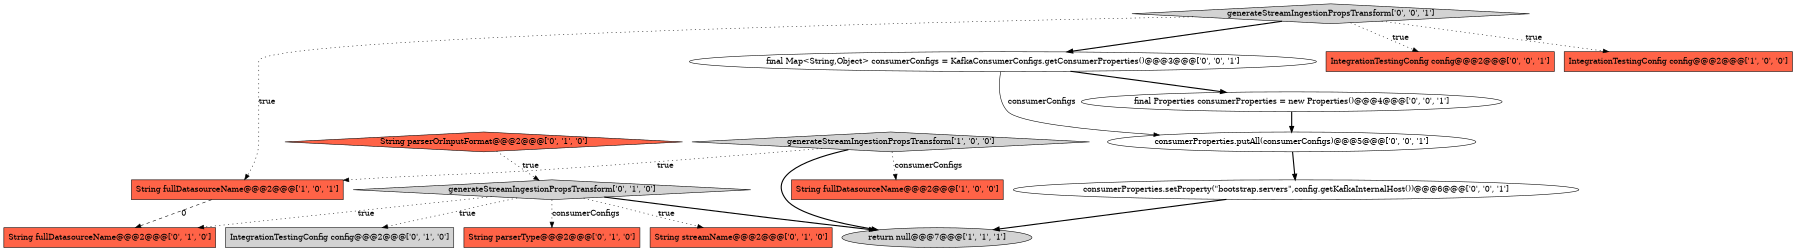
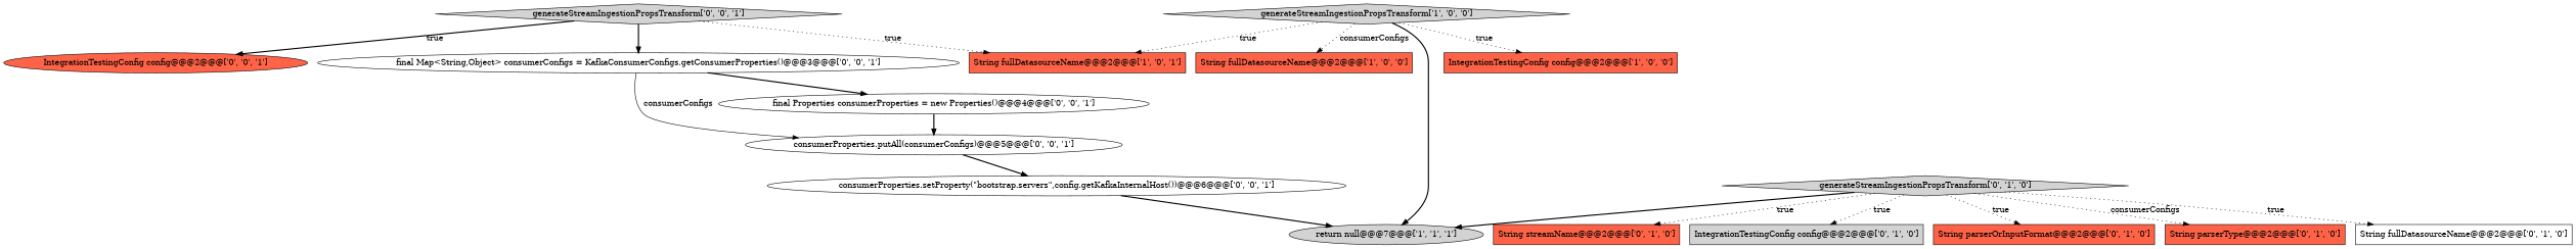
  digraph {
    node [fillcolor=tomato shape=box style=filled]
    edge [style=dotted]
    n1 [fillcolor=lightgray label="return null@@@7@@@['1', '1', '1']" shape=ellipse]
    n2 [fillcolor=lightgray label="generateStreamIngestionPropsTransform['0', '0', '1']" shape=diamond]
    n3 [fillcolor=white label="final Map<String,Object> consumerConfigs = KafkaConsumerConfigs.getConsumerProperties()@@@3@@@['0', '0', '1']" shape=ellipse]
    n4 [label="String fullDatasourceName@@@2@@@['1', '0', '1']"]
-   n5 [label="IntegrationTestingConfig config@@@2@@@['0', '0', '1']"]
+   n5 [label="IntegrationTestingConfig config@@@2@@@['0', '0', '1']" shape=ellipse]
    n6 [fillcolor=white label="final Properties consumerProperties = new Properties()@@@4@@@['0', '0', '1']" shape=ellipse]
    n7 [fillcolor=white label="consumerProperties.putAll(consumerConfigs)@@@5@@@['0', '0', '1']" shape=ellipse]
-   n8 [label="String fullDatasourceName@@@2@@@['0', '1', '0']"]
+   n8 [fillcolor=white label="String fullDatasourceName@@@2@@@['0', '1', '0']"]
    n9 [fillcolor=white label="consumerProperties.setProperty(\"bootstrap.servers\",config.getKafkaInternalHost())@@@6@@@['0', '0', '1']" shape=ellipse]
    n10 [label="String streamName@@@2@@@['0', '1', '0']"]
    n11 [fillcolor=lightgray label="IntegrationTestingConfig config@@@2@@@['0', '1', '0']"]
    n12 [fillcolor=lightgray label="generateStreamIngestionPropsTransform['0', '1', '0']" shape=diamond]
-   n13 [label="String parserOrInputFormat@@@2@@@['0', '1', '0']" shape=diamond]
+   n13 [label="String parserOrInputFormat@@@2@@@['0', '1', '0']"]
    n14 [label="String parserType@@@2@@@['0', '1', '0']"]
    n15 [fillcolor=lightgray label="generateStreamIngestionPropsTransform['1', '0', '0']" shape=diamond]
    n16 [label="IntegrationTestingConfig config@@@2@@@['1', '0', '0']"]
    n17 [label="String fullDatasourceName@@@2@@@['1', '0', '0']"]
    n2 -> n3 [style=bold]
    n2 -> n4 [label=true]
-   n2 -> n5 [label=true]
+   n2 -> n5 [label=true style=bold]
    n3 -> n6 [style=bold]
    n3 -> n7 [label=consumerConfigs style=solid]
-   n4 -> n8 [label=0 style=dashed]
    n6 -> n7 [style=bold]
    n7 -> n9 [style=bold]
    n9 -> n1 [style=bold]
    n12 -> n1 [style=bold]
    n12 -> n8 [label=true]
    n12 -> n10 [label=true]
    n12 -> n11 [label=true]
-   n13 -> n12 [label=true]
+   n12 -> n13 [label=true]
    n12 -> n14 [label=consumerConfigs]
    n15 -> n1 [style=bold]
    n15 -> n4 [label=true]
-   n2 -> n16 [label=true]
+   n15 -> n16 [label=true]
    n15 -> n17 [label=consumerConfigs]
  }
